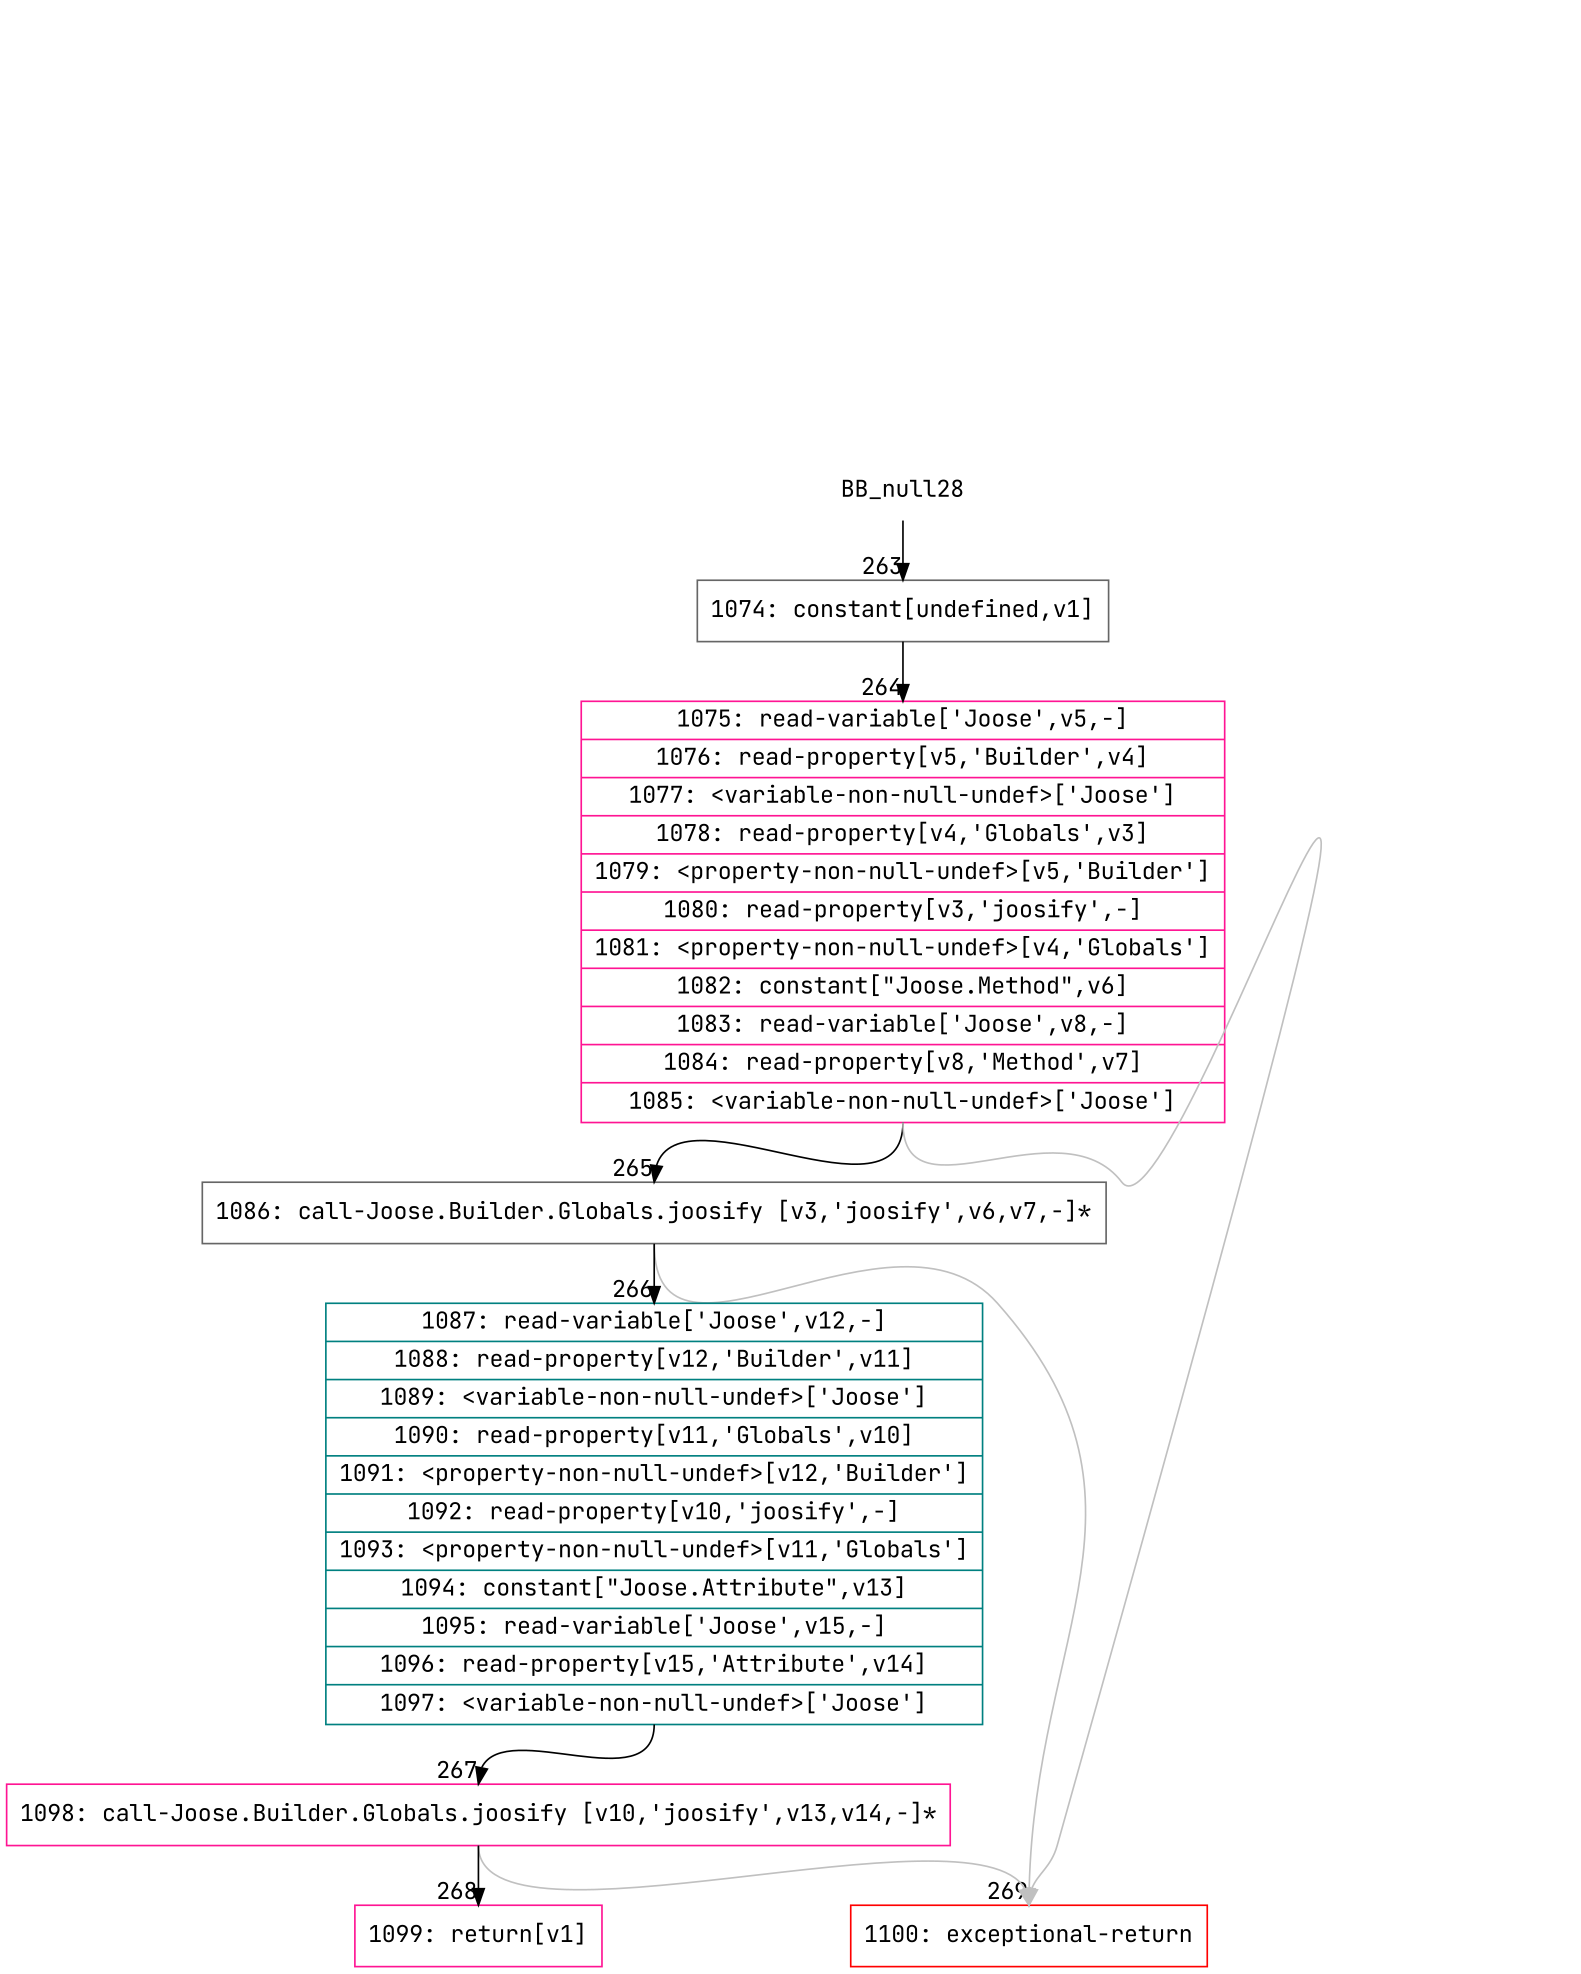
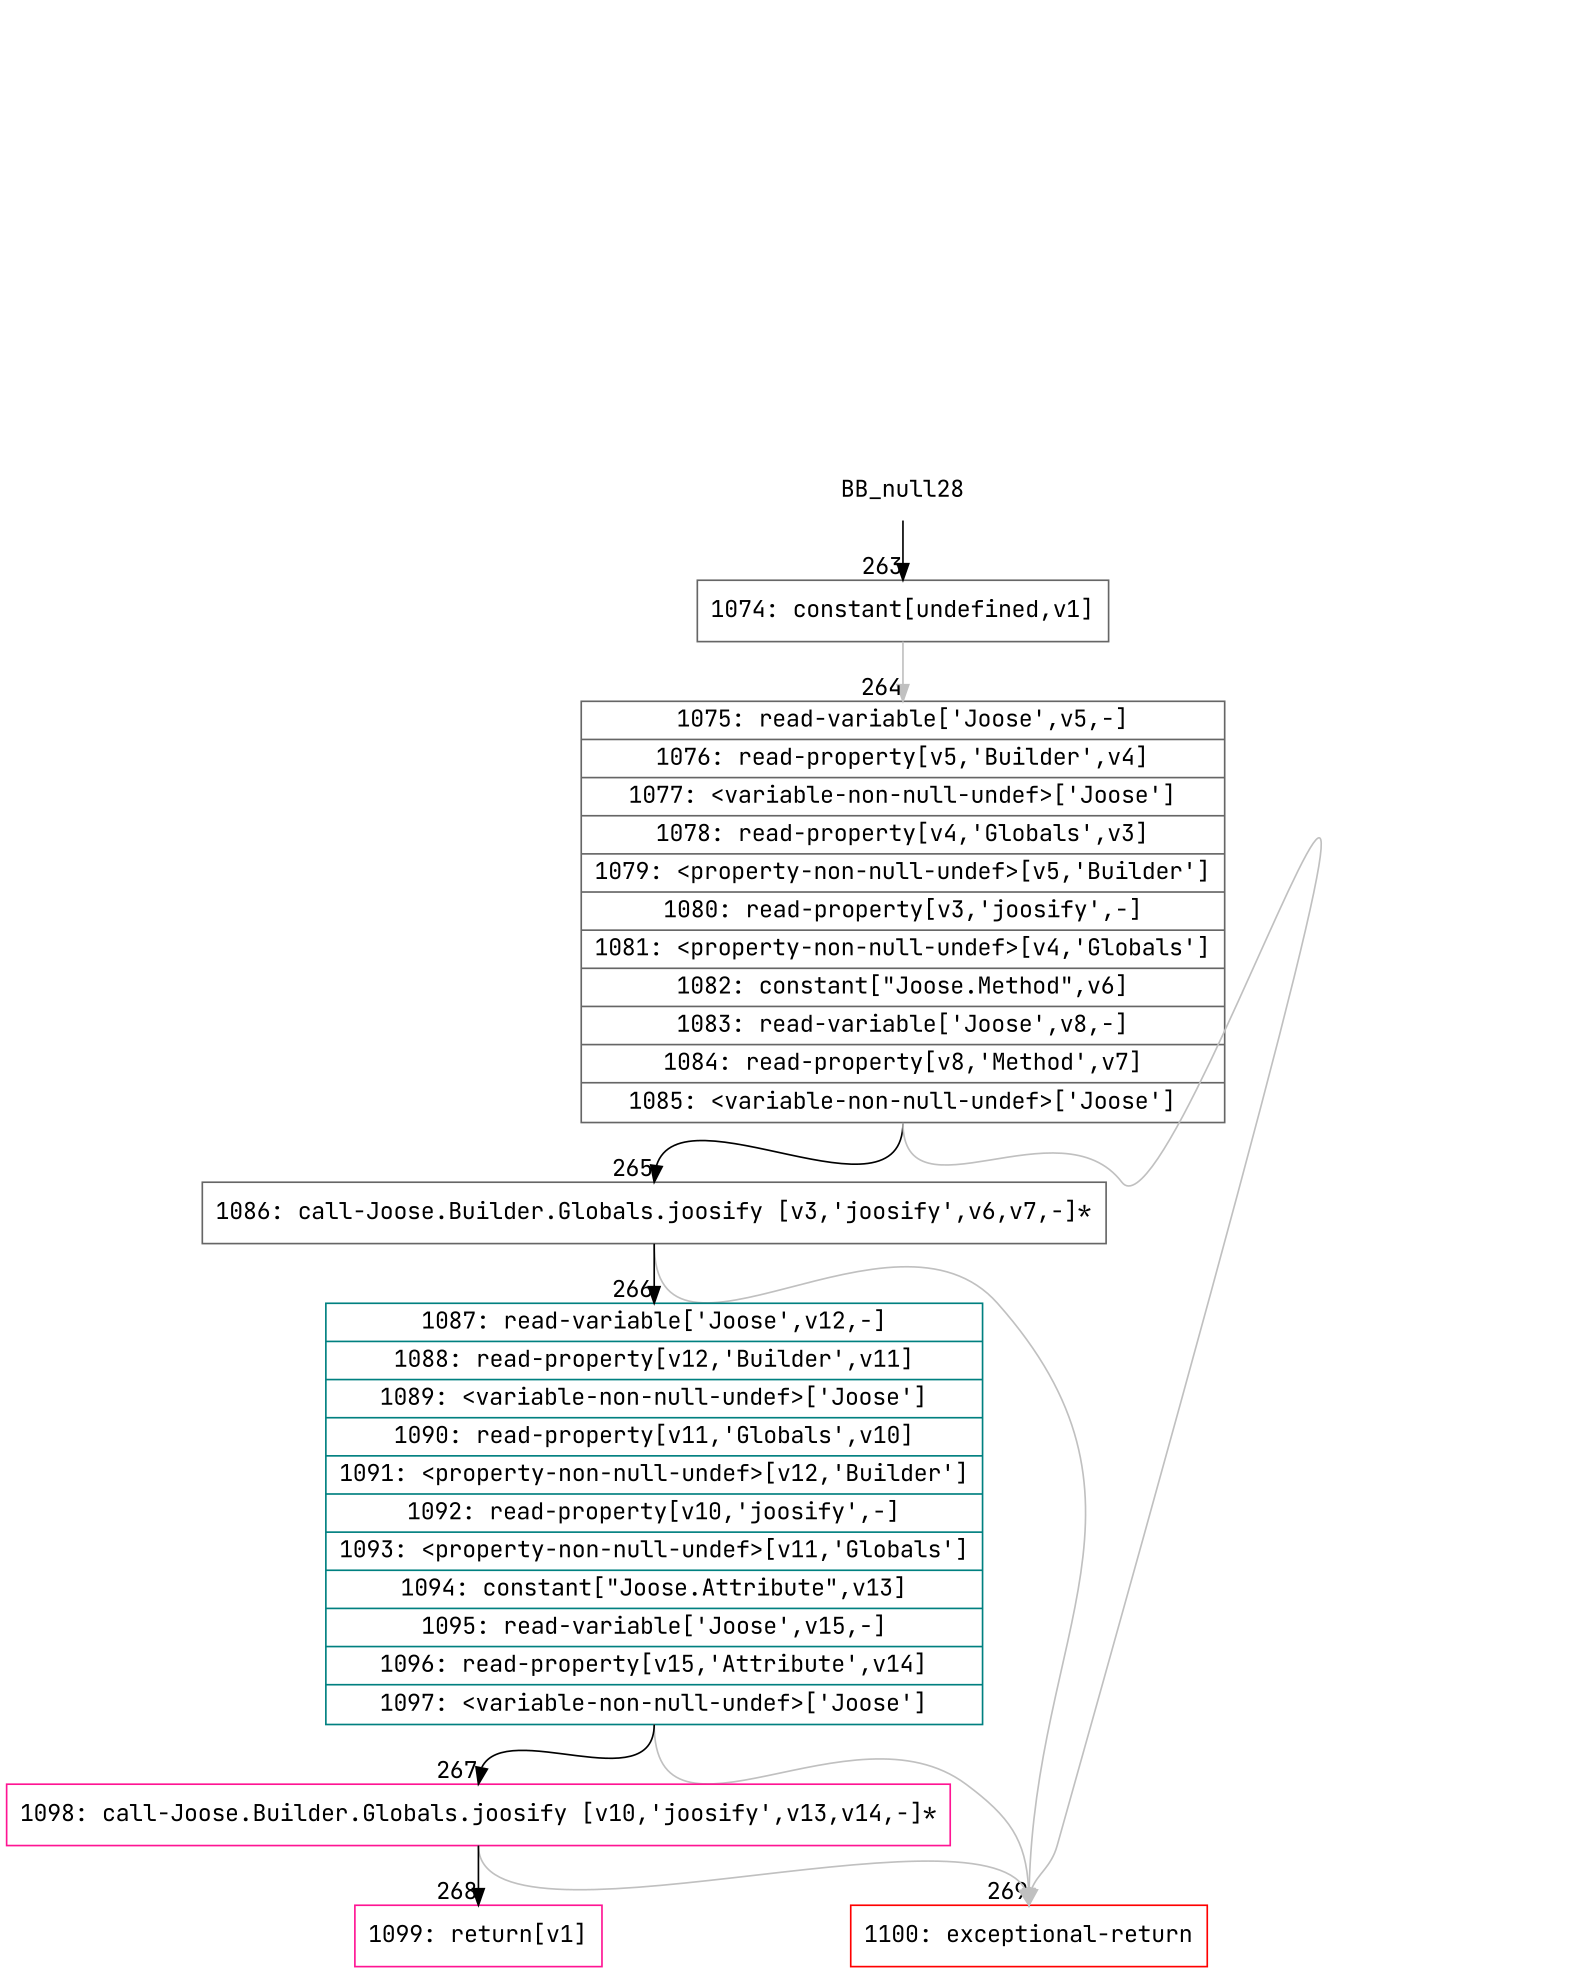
  digraph {
    fontname="JetBrains Mono"
    rankdir=TD
    node [color=deeppink fontname="JetBrains Mono" shape=record]
    edge [fontname="JetBrains Mono" headport=n tailport=s]
    n1 [label=BB_null28 shape=none]
    n2 [color=gray40 label="{1074: constant[undefined,v1]}"]
-   n3 [label="{1075: read-variable['Joose',v5,-]|1076: read-property[v5,'Builder',v4]|1077: \<variable-non-null-undef\>['Joose']|1078: read-property[v4,'Globals',v3]|1079: \<property-non-null-undef\>[v5,'Builder']|1080: read-property[v3,'joosify',-]|1081: \<property-non-null-undef\>[v4,'Globals']|1082: constant[\"Joose.Method\",v6]|1083: read-variable['Joose',v8,-]|1084: read-property[v8,'Method',v7]|1085: \<variable-non-null-undef\>['Joose']}"]
+   n3 [color=gray40 label="{1075: read-variable['Joose',v5,-]|1076: read-property[v5,'Builder',v4]|1077: \<variable-non-null-undef\>['Joose']|1078: read-property[v4,'Globals',v3]|1079: \<property-non-null-undef\>[v5,'Builder']|1080: read-property[v3,'joosify',-]|1081: \<property-non-null-undef\>[v4,'Globals']|1082: constant[\"Joose.Method\",v6]|1083: read-variable['Joose',v8,-]|1084: read-property[v8,'Method',v7]|1085: \<variable-non-null-undef\>['Joose']}"]
    n4 [color=gray40 label="{1086: call-Joose.Builder.Globals.joosify [v3,'joosify',v6,v7,-]*}"]
    n5 [color=red label="{1100: exceptional-return}"]
    n6 [color=teal label="{1087: read-variable['Joose',v12,-]|1088: read-property[v12,'Builder',v11]|1089: \<variable-non-null-undef\>['Joose']|1090: read-property[v11,'Globals',v10]|1091: \<property-non-null-undef\>[v12,'Builder']|1092: read-property[v10,'joosify',-]|1093: \<property-non-null-undef\>[v11,'Globals']|1094: constant[\"Joose.Attribute\",v13]|1095: read-variable['Joose',v15,-]|1096: read-property[v15,'Attribute',v14]|1097: \<variable-non-null-undef\>['Joose']}"]
    n7 [label="{1098: call-Joose.Builder.Globals.joosify [v10,'joosify',v13,v14,-]*}"]
    n8 [label="{1099: return[v1]}"]
    n1 -> n2 [headlabel="    263"]
-   n2 -> n3 [headlabel="      264"]
+   n2 -> n3 [headlabel="      264" color=gray]
    n3 -> n4 [headlabel="      265"]
    n3 -> n5 [color=gray headlabel="      269"]
    n4 -> n5 [color=gray]
    n4 -> n6 [headlabel="      266"]
+   n6 -> n5 [color=gray]
    n6 -> n7 [headlabel="      267"]
    n7 -> n5 [color=gray]
    n7 -> n8 [headlabel="      268"]
  }
